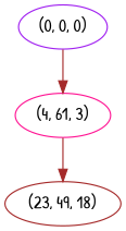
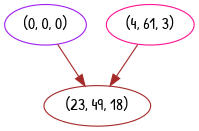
  digraph {
    fontname="Patrick Hand"
    node [fontname="Patrick Hand"]
    edge [color=brown fontname="Patrick Hand"]
    "(0, 0, 0)" [color=purple]
    "(4, 61, 3)" [color=deeppink]
    n3 [color=brown label="(23, 49, 18)"]
-   "(0, 0, 0)" -> "(4, 61, 3)"
+   "(0, 0, 0)" -> n3
    "(4, 61, 3)" -> n3
  }
